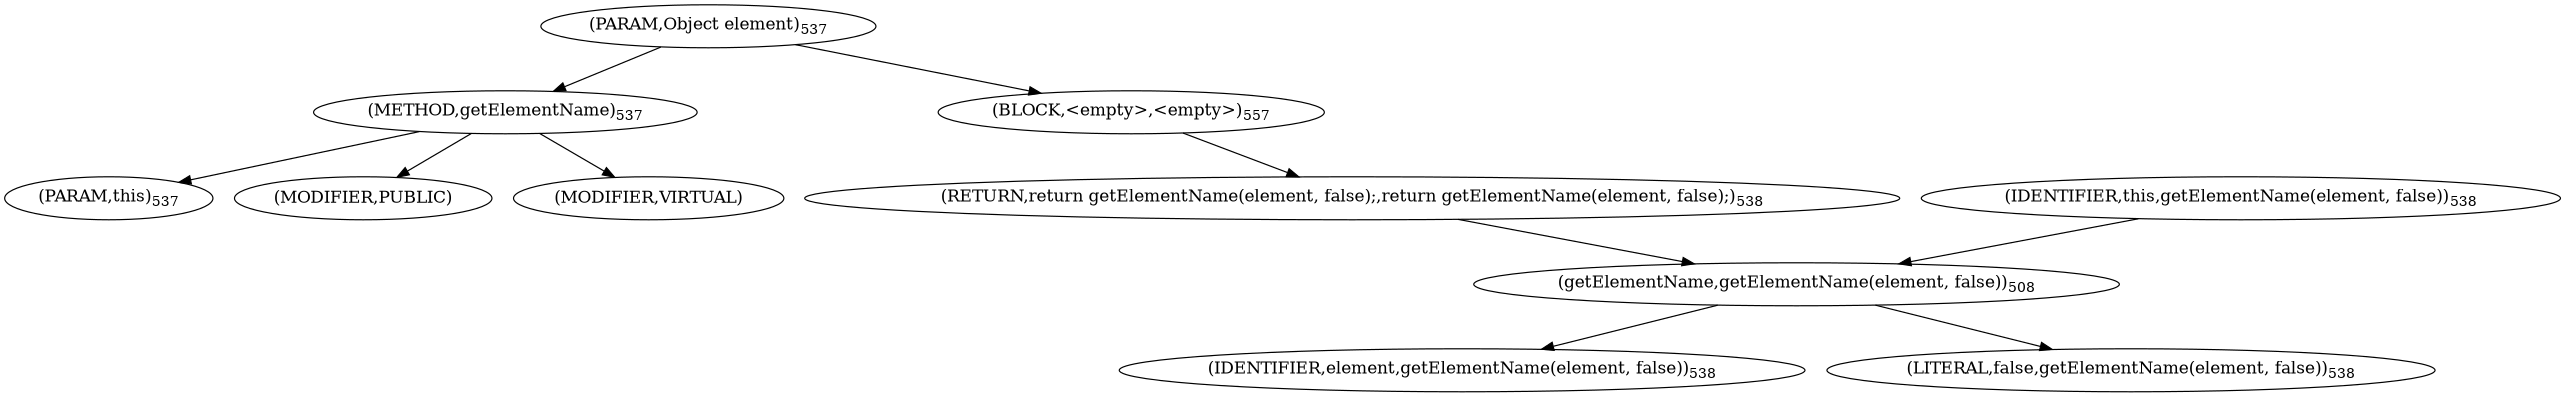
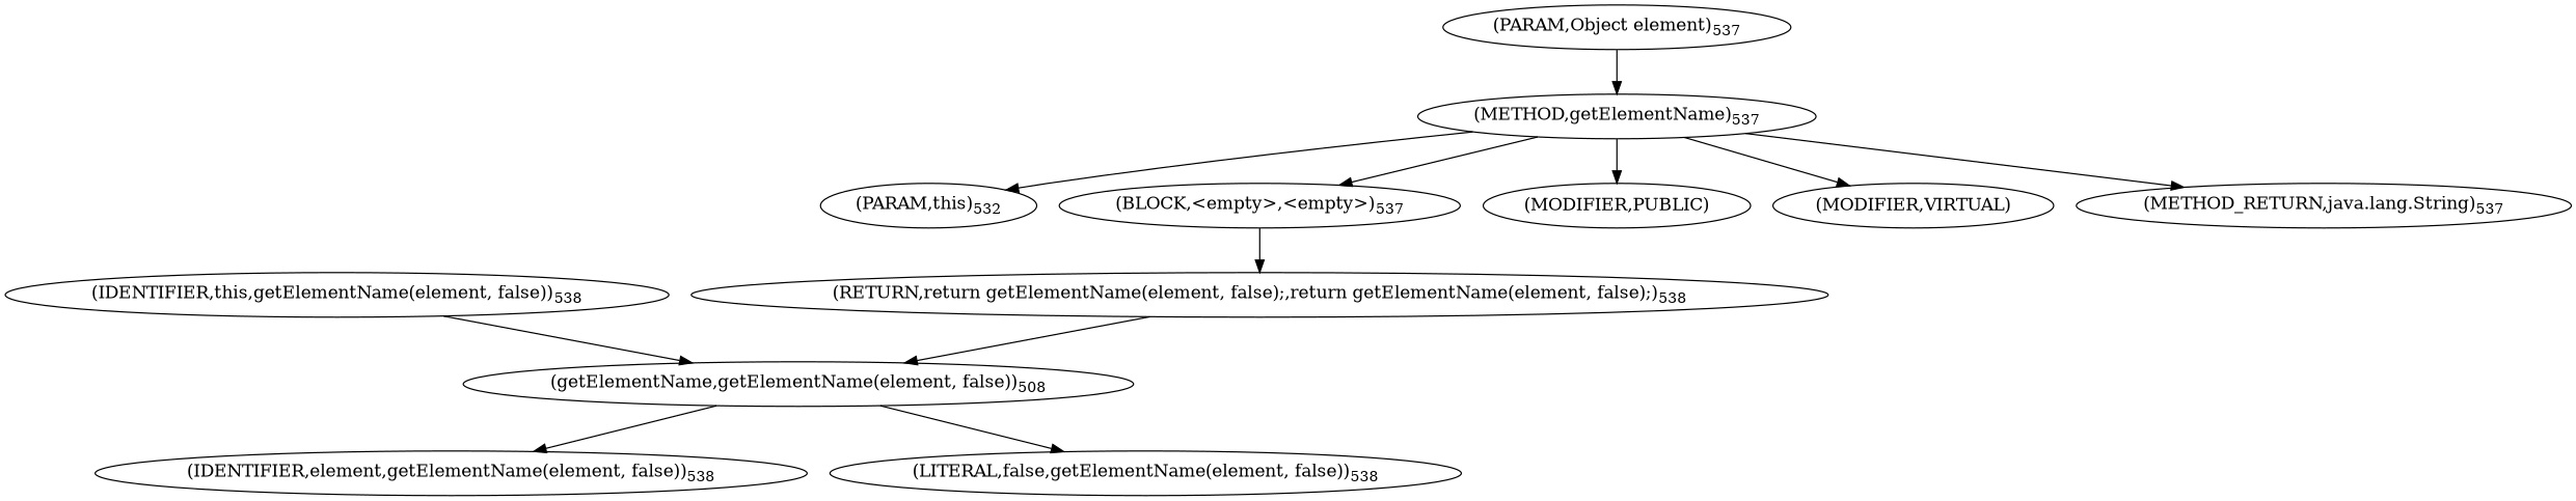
  digraph {
    n1 [label=<(METHOD,getElementName)<SUB>537</SUB>>]
-   n2 [label=<(PARAM,this)<SUB>537</SUB>>]
-   n3 [label=<(BLOCK,&lt;empty&gt;,&lt;empty&gt;)<SUB>557</SUB>>]
+   n2 [label=<(PARAM,this)<SUB>532</SUB>>]
+   n3 [label=<(BLOCK,&lt;empty&gt;,&lt;empty&gt;)<SUB>537</SUB>>]
    n4 [label=<(MODIFIER,PUBLIC)>]
    n5 [label=<(MODIFIER,VIRTUAL)>]
+   n6 [label=<(METHOD_RETURN,java.lang.String)<SUB>537</SUB>>]
    n7 [label=<(PARAM,Object element)<SUB>537</SUB>>]
    n8 [label=<(RETURN,return getElementName(element, false);,return getElementName(element, false);)<SUB>538</SUB>>]
    n9 [label=<(getElementName,getElementName(element, false))<SUB>508</SUB>>]
    n10 [label=<(IDENTIFIER,element,getElementName(element, false))<SUB>538</SUB>>]
    n11 [label=<(LITERAL,false,getElementName(element, false))<SUB>538</SUB>>]
    n12 [label=<(IDENTIFIER,this,getElementName(element, false))<SUB>538</SUB>>]
    n1 -> n2
-   n7 -> n3
+   n1 -> n3
    n1 -> n4
    n1 -> n5
+   n1 -> n6
    n3 -> n8
    n7 -> n1
    n8 -> n9
    n9 -> n10
    n9 -> n11
    n12 -> n9
  }
